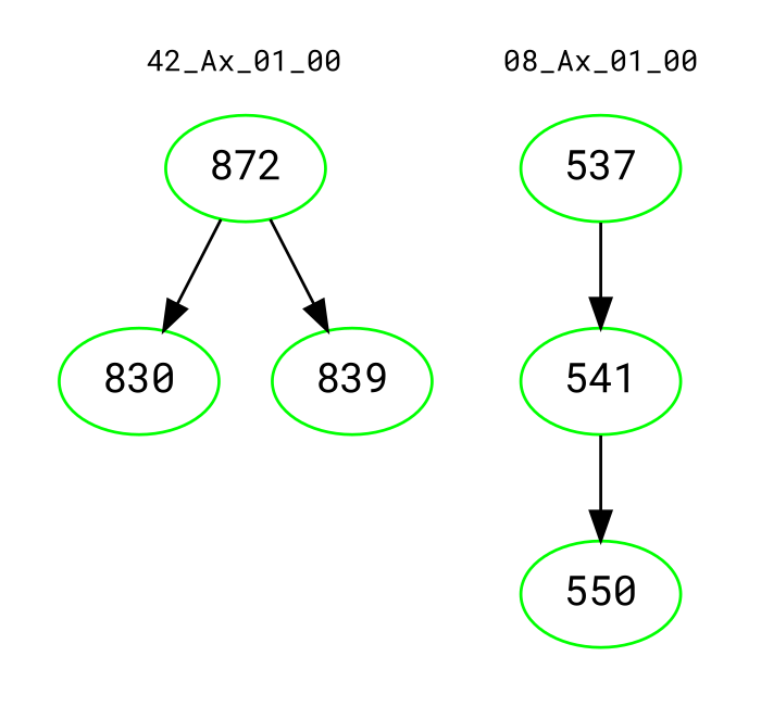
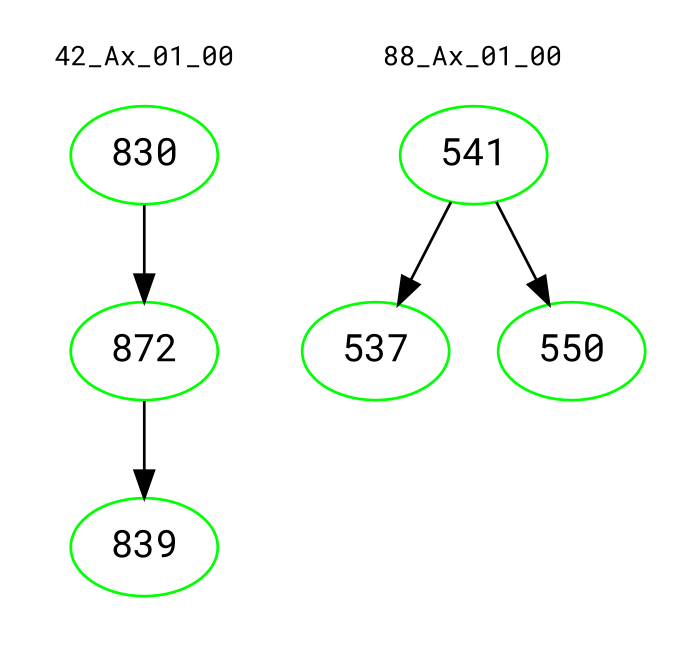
  digraph {
    fontname="Roboto Mono"
    node [color=green fontname="Roboto Mono"]
    edge [color=black fontname="Roboto Mono"]
    n1 [label=872]
    n2 [label=830]
    n3 [label=839]
    n4 [label=541]
    n5 [label=537]
    n6 [label=550]
    subgraph cluster_1 {
      color=white
      fontsize=10
      label="42_Ax_01_00"
      n1
      n2
      n3
    }
    subgraph cluster_2 {
      color=white
      fontsize=10
-     label="08_Ax_01_00"
+     label="88_Ax_01_00"
      n4
      n5
      n6
    }
-   n1 -> n2
+   n2 -> n1
    n1 -> n3
-   n5 -> n4
+   n4 -> n5
    n4 -> n6
  }
